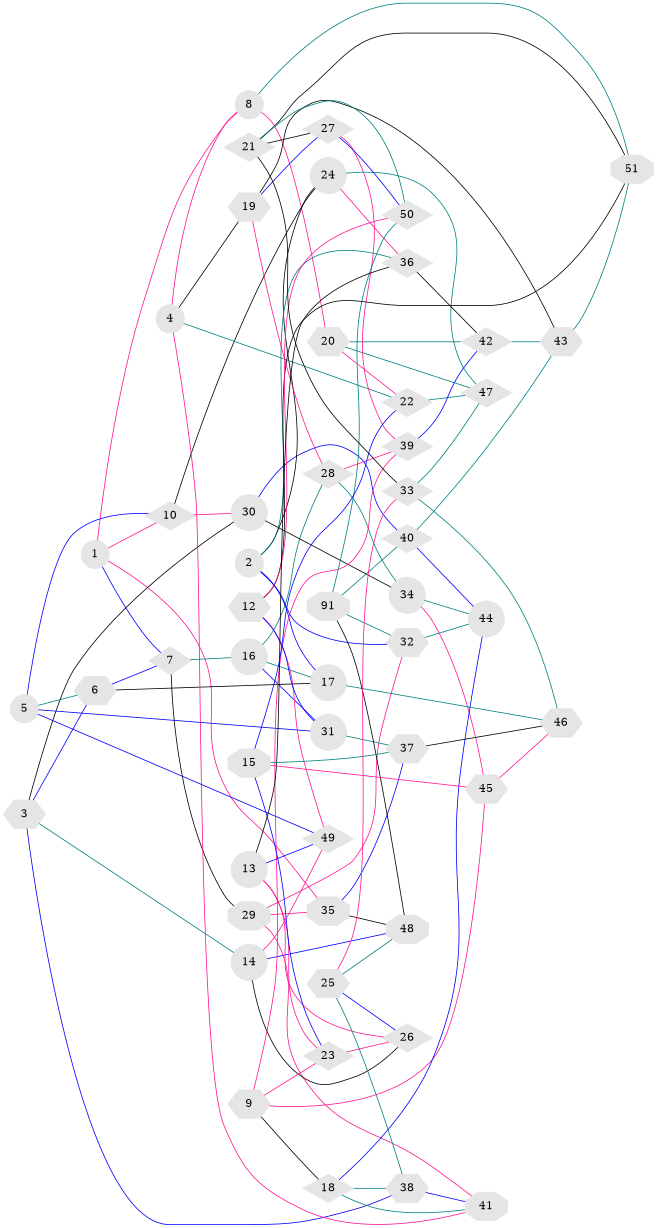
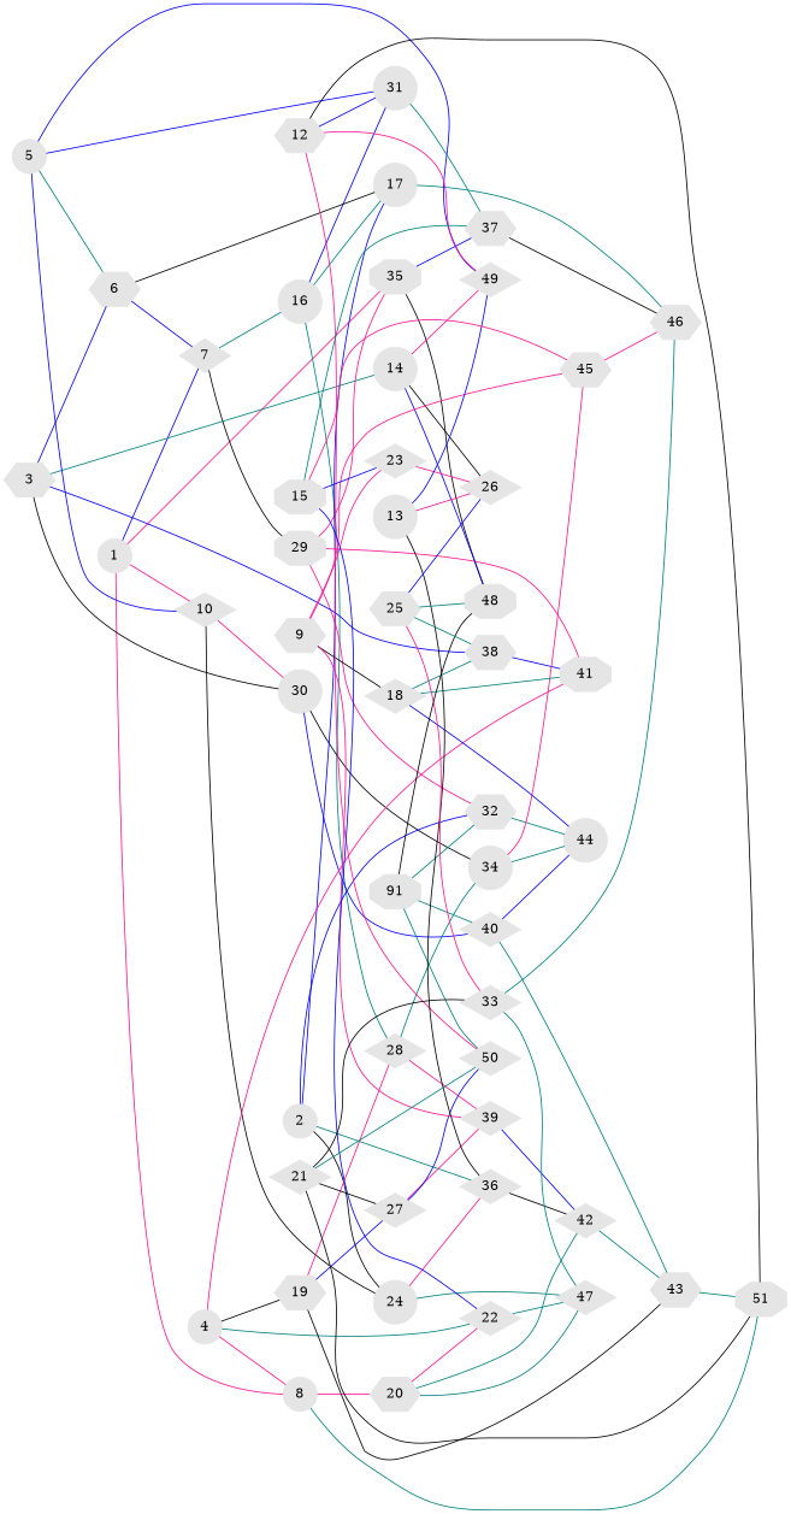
  graph {
    rankdir=LR
    node [color=gray90 shape=diamond style=filled]
    edge [color=teal]
    1 [shape=circle]
    7
    8 [shape=circle]
    10
    35 [shape=octagon]
    16 [shape=circle]
    29 [shape=octagon]
    20 [shape=hexagon]
    51 [shape=octagon]
    24 [shape=circle]
    30 [shape=circle]
    48 [shape=octagon]
    37 [shape=hexagon]
    2 [shape=circle]
    17 [shape=circle]
    32 [shape=hexagon]
    36
    46 [shape=hexagon]
    47
    44 [shape=circle]
    42
    3 [shape=hexagon]
    6 [shape=hexagon]
    14 [shape=circle]
    38 [shape=hexagon]
    49
    26
    40
    34 [shape=circle]
    41 [shape=octagon]
    4 [shape=circle]
    19 [shape=hexagon]
    22
    28
    27
    43 [shape=hexagon]
    5 [shape=circle]
    31 [shape=circle]
    9 [shape=hexagon]
    18
    23
    39
    45 [shape=hexagon]
    n44 [label=91 shape=octagon]
    50
    12 [shape=hexagon]
    13 [shape=circle]
    15 [shape=octagon]
    21
    33
    25 [shape=hexagon]
    1 -- 7 [color=blue]
    1 -- 8 [color=deeppink]
    1 -- 10 [color=deeppink]
    1 -- 35 [color=deeppink]
    7 -- 16
    7 -- 29 [color=black]
    8 -- 20 [color=deeppink]
    8 -- 51
    10 -- 24 [color=black]
    10 -- 30 [color=deeppink]
    35 -- 48 [color=black]
    35 -- 37 [color=blue]
    16 -- 17
    16 -- 28
    16 -- 31 [color=blue]
    29 -- 35 [color=deeppink]
    29 -- 32 [color=deeppink]
    29 -- 41 [color=deeppink]
    20 -- 47
    20 -- 42
    20 -- 22 [color=deeppink]
    24 -- 36 [color=deeppink]
    24 -- 47
    30 -- 40 [color=blue]
    30 -- 34 [color=black]
    37 -- 46 [color=black]
    2 -- 24 [color=black]
    2 -- 17 [color=blue]
    2 -- 32 [color=blue]
    2 -- 36
    17 -- 46
    32 -- 44
    36 -- 42 [color=black]
    42 -- 43
    3 -- 30 [color=black]
    3 -- 6 [color=blue]
    3 -- 14
    3 -- 38 [color=blue]
    6 -- 7 [color=blue]
    6 -- 17 [color=black]
    14 -- 48 [color=blue]
    14 -- 49 [color=deeppink]
    14 -- 26 [color=black]
    38 -- 41 [color=blue]
    40 -- 44 [color=blue]
    40 -- 43
    34 -- 44
    34 -- 45 [color=deeppink]
    4 -- 8 [color=deeppink]
    4 -- 41 [color=deeppink]
    4 -- 19 [color=black]
    4 -- 22
    19 -- 28 [color=deeppink]
    19 -- 27 [color=blue]
    19 -- 43 [color=black]
    22 -- 47
    28 -- 34
    28 -- 39 [color=deeppink]
    27 -- 39 [color=deeppink]
    27 -- 50 [color=blue]
    43 -- 51
    5 -- 10 [color=blue]
    5 -- 6
    5 -- 49 [color=blue]
    5 -- 31 [color=blue]
    31 -- 37
    9 -- 18 [color=black]
    9 -- 23 [color=deeppink]
    9 -- 39 [color=deeppink]
    9 -- 45 [color=deeppink]
    18 -- 44 [color=blue]
    18 -- 38
    18 -- 41
    23 -- 26 [color=deeppink]
    39 -- 42 [color=blue]
    45 -- 46 [color=deeppink]
    n44 -- 48 [color=black]
    n44 -- 32
    n44 -- 40
    n44 -- 50
    12 -- 51 [color=black]
    12 -- 49 [color=deeppink]
    12 -- 31 [color=blue]
    12 -- 50 [color=deeppink]
    13 -- 36 [color=black]
    13 -- 49 [color=blue]
    13 -- 26 [color=deeppink]
-   13 -- 23 [color=deeppink]
    15 -- 37
    15 -- 22 [color=blue]
    15 -- 23 [color=blue]
    15 -- 45 [color=deeppink]
    21 -- 51 [color=black]
    21 -- 27 [color=black]
    21 -- 50
    21 -- 33 [color=black]
    33 -- 46
    33 -- 47
    25 -- 48
    25 -- 38
    25 -- 26 [color=blue]
    25 -- 33 [color=deeppink]
  }
